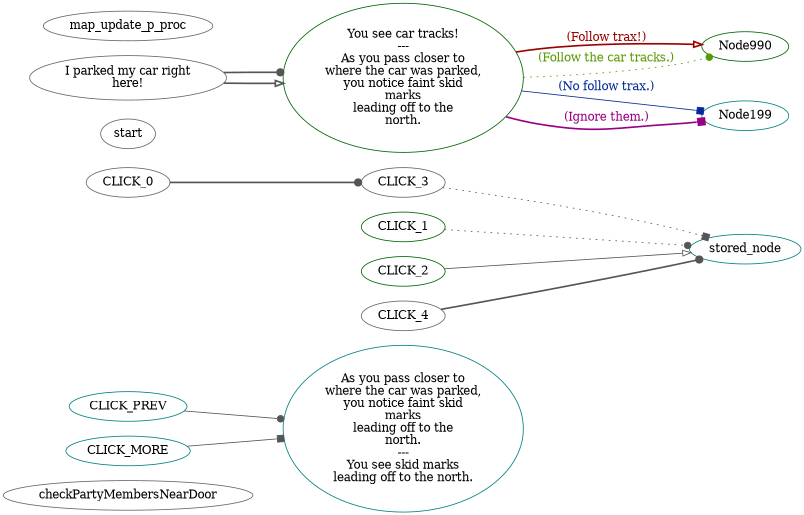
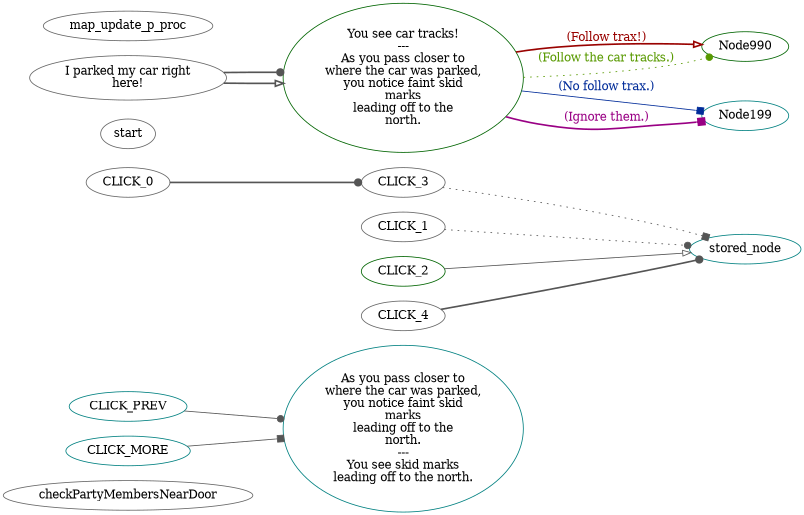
  digraph {
    rankdir=LR
    node [color=gray40 fillcolor="#FFFFFF" style=filled]
    edge [arrowhead=dot color="#555555" style=bold]
    checkPartyMembersNearDoor
    n2 [color=teal label="As you pass closer to\nwhere the car was parked,\nyou notice faint skid\nmarks\nleading off to the\nnorth.\n---\nYou see skid marks\nleading off to the north."]
    CLICK_PREV [color=teal]
    CLICK_0
    CLICK_3
    stored_node [color=teal fillcolor="" style=""]
-   CLICK_1 [color=darkgreen]
+   CLICK_1
    CLICK_2 [color=darkgreen]
    CLICK_4
    CLICK_MORE [color=teal]
    start
    n12 [label="I parked my car right\nhere!"]
    n13 [color=darkgreen label="You see car tracks!\n---\nAs you pass closer to\nwhere the car was parked,\nyou notice faint skid\nmarks\nleading off to the\nnorth."]
    Node990 [color=darkgreen]
    n15 [color=teal label=Node199]
    map_update_p_proc
    CLICK_PREV -> n2 [style=solid]
    CLICK_0 -> CLICK_3
    CLICK_3 -> stored_node [arrowhead=box style=dotted]
    CLICK_1 -> stored_node [style=dotted]
    CLICK_2 -> stored_node [arrowhead=onormal style=solid]
    CLICK_4 -> stored_node
    CLICK_MORE -> n2 [arrowhead=box style=solid]
    n12 -> n13 [arrowhead=onormal]
    n12 -> n13
    n13 -> Node990 [arrowhead=onormal color="#990200" fontcolor="#990200" label="(Follow trax!)"]
    n13 -> Node990 [color="#589900" fontcolor="#589900" label="(Follow the car tracks.)" style=dotted]
    n13 -> n15 [arrowhead=box color="#002B99" fontcolor="#002B99" label="(No follow trax.)" style=solid]
    n13 -> n15 [arrowhead=box color="#990084" fontcolor="#990084" label="(Ignore them.)"]
  }
